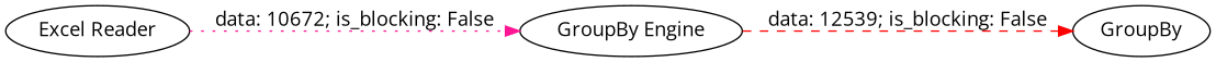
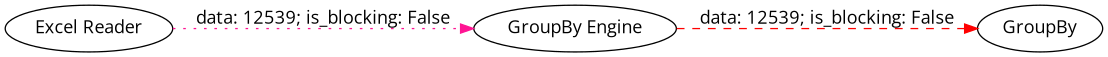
  digraph {
    fontname="Open Sans"
    rankdir=LR
    node [fontname="Open Sans"]
    edge [fontname="Open Sans"]
    n1 [label="Excel Reader"]
    n2 [label="GroupBy Engine"]
    n3 [label=GroupBy]
-   n1 -> n2 [color=deeppink label="data: 10672; is_blocking: False" style=dotted]
+   n1 -> n2 [color=deeppink label="data: 12539; is_blocking: False" style=dotted]
    n2 -> n3 [color=red label="data: 12539; is_blocking: False" style=dashed]
  }
